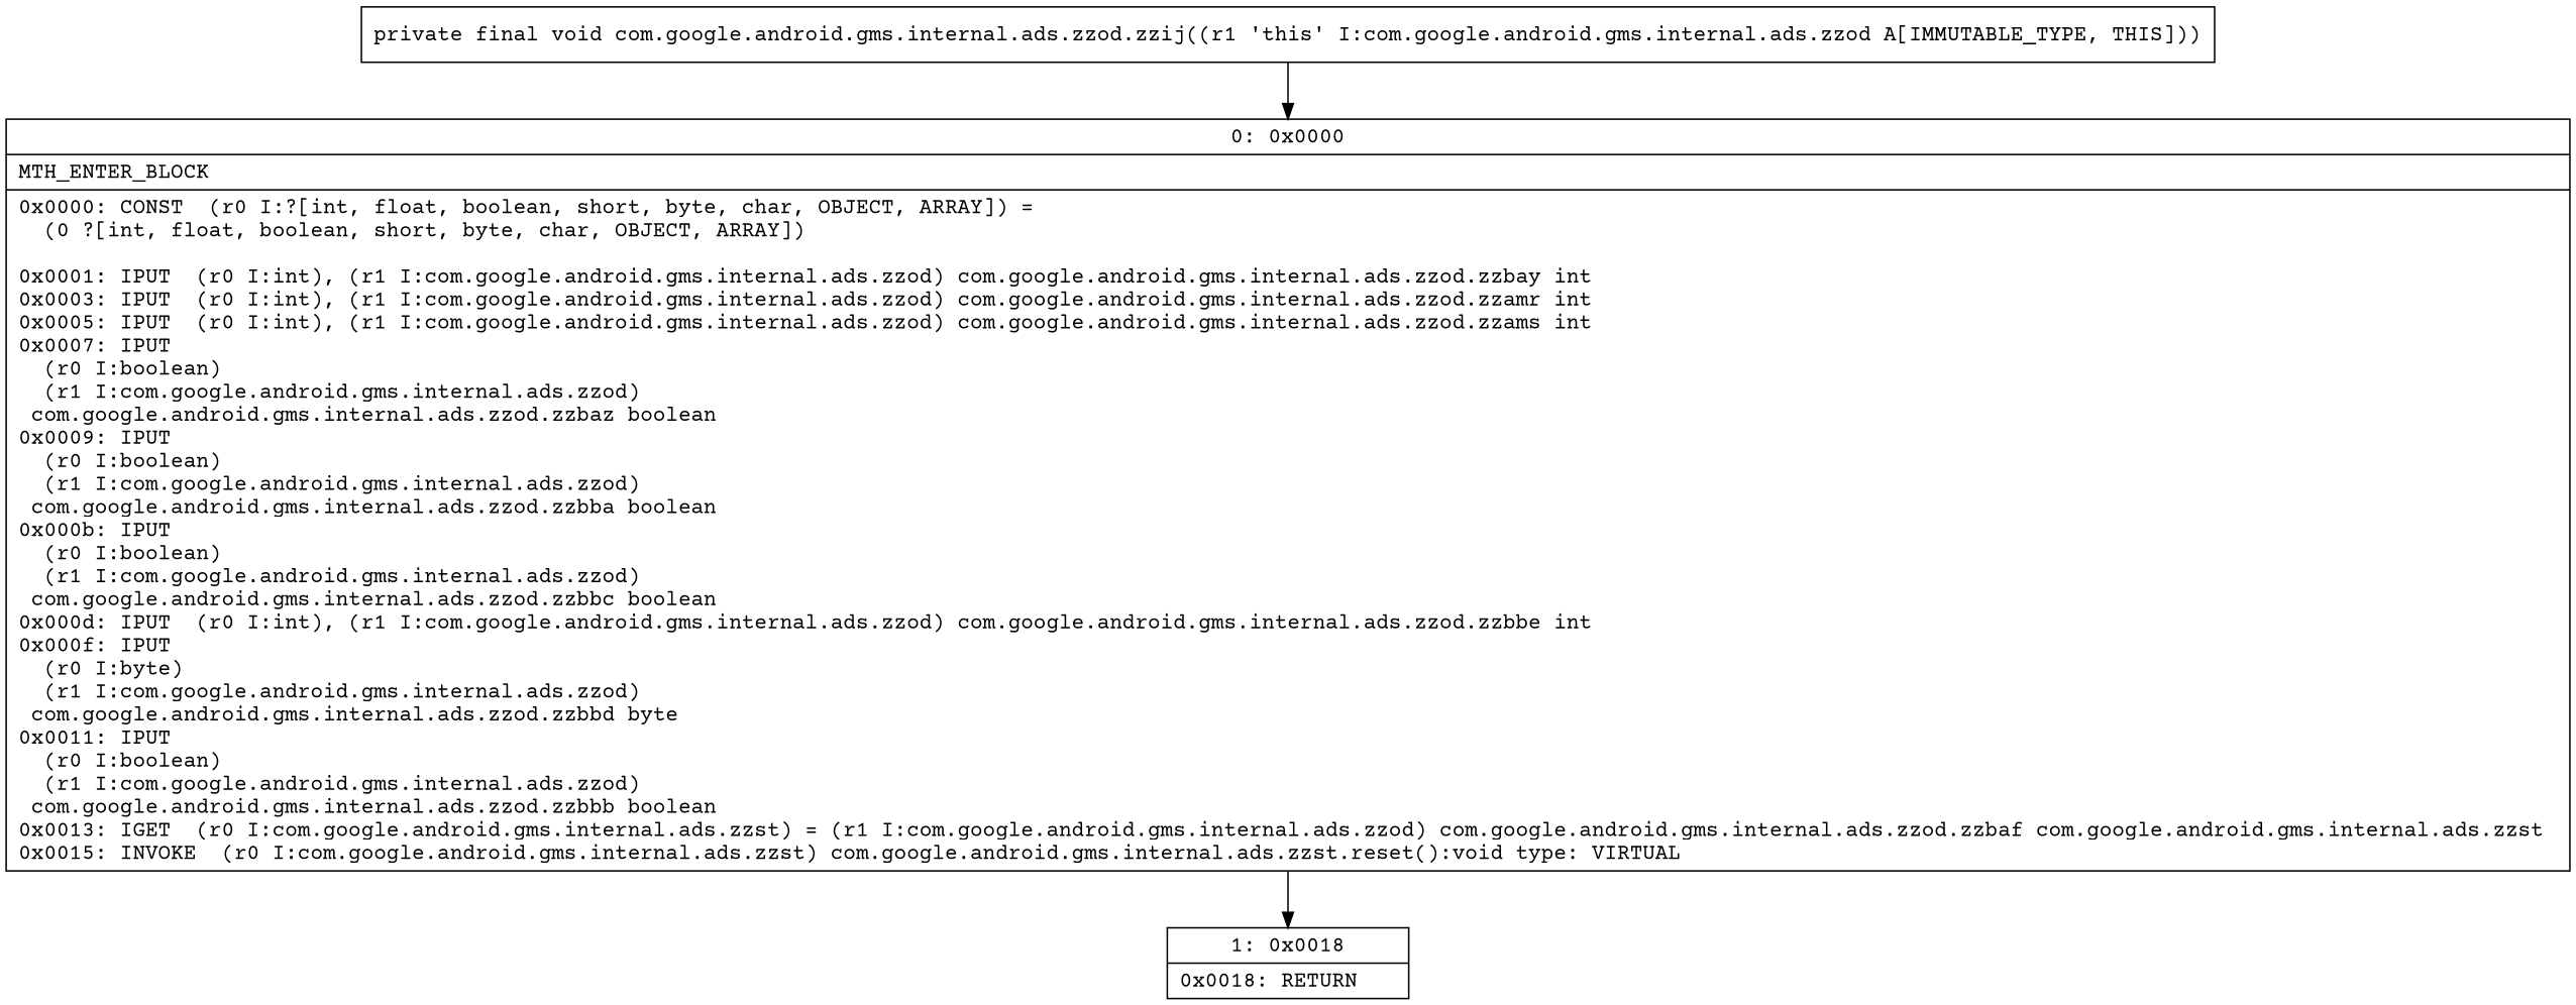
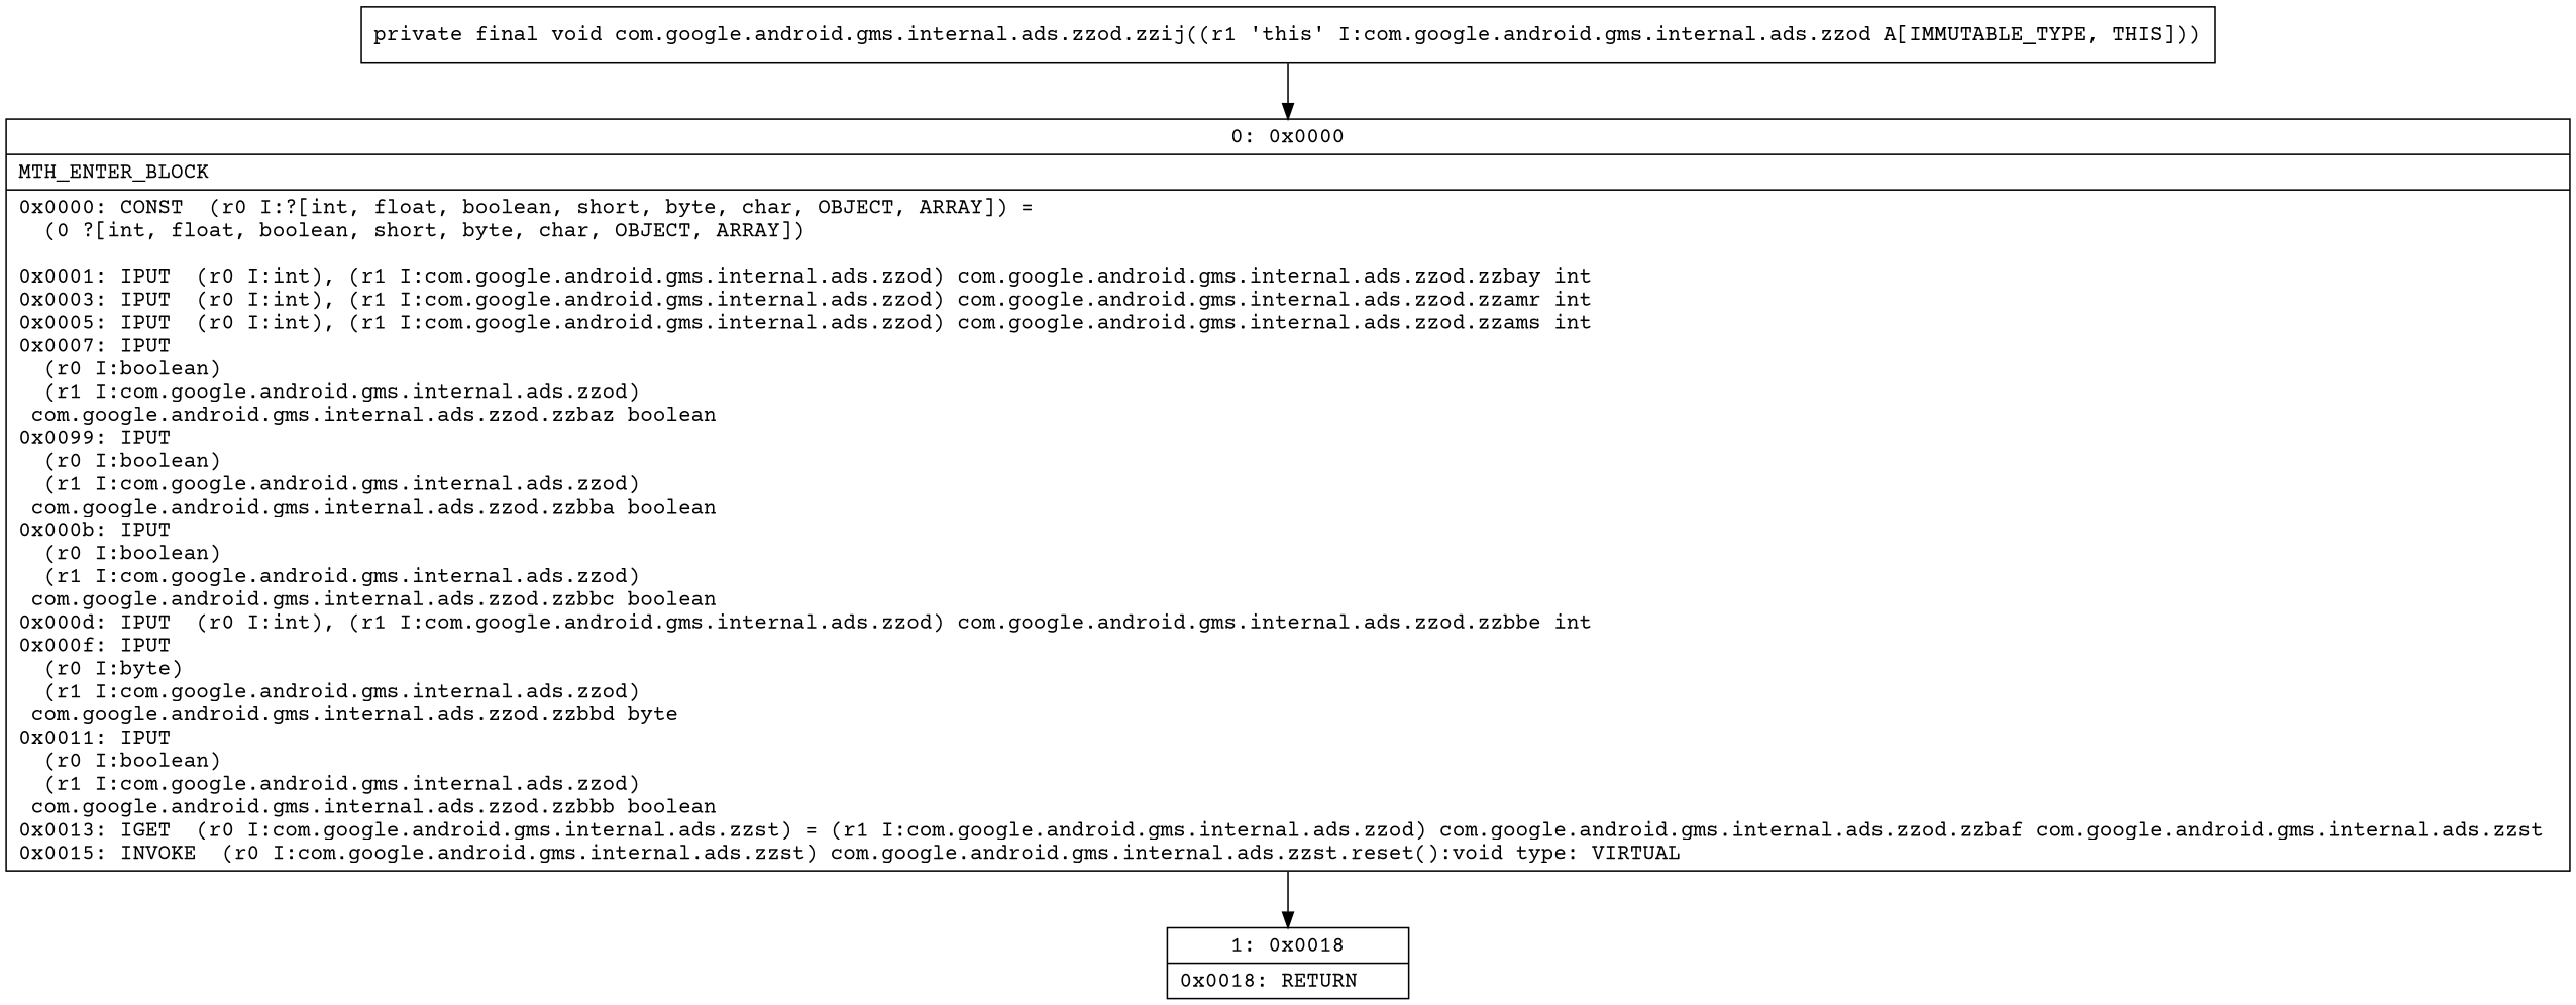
  digraph {
    fontname="Courier Prime"
    node [shape=record fontname="Courier Prime"]
    edge [fontname="Courier Prime"]
-   n1 [label="{0\:\ 0x0000|MTH_ENTER_BLOCK\l|0x0000: CONST  (r0 I:?[int, float, boolean, short, byte, char, OBJECT, ARRAY]) = \l  (0 ?[int, float, boolean, short, byte, char, OBJECT, ARRAY])\l \l0x0001: IPUT  (r0 I:int), (r1 I:com.google.android.gms.internal.ads.zzod) com.google.android.gms.internal.ads.zzod.zzbay int \l0x0003: IPUT  (r0 I:int), (r1 I:com.google.android.gms.internal.ads.zzod) com.google.android.gms.internal.ads.zzod.zzamr int \l0x0005: IPUT  (r0 I:int), (r1 I:com.google.android.gms.internal.ads.zzod) com.google.android.gms.internal.ads.zzod.zzams int \l0x0007: IPUT  \l  (r0 I:boolean)\l  (r1 I:com.google.android.gms.internal.ads.zzod)\l com.google.android.gms.internal.ads.zzod.zzbaz boolean \l0x0009: IPUT  \l  (r0 I:boolean)\l  (r1 I:com.google.android.gms.internal.ads.zzod)\l com.google.android.gms.internal.ads.zzod.zzbba boolean \l0x000b: IPUT  \l  (r0 I:boolean)\l  (r1 I:com.google.android.gms.internal.ads.zzod)\l com.google.android.gms.internal.ads.zzod.zzbbc boolean \l0x000d: IPUT  (r0 I:int), (r1 I:com.google.android.gms.internal.ads.zzod) com.google.android.gms.internal.ads.zzod.zzbbe int \l0x000f: IPUT  \l  (r0 I:byte)\l  (r1 I:com.google.android.gms.internal.ads.zzod)\l com.google.android.gms.internal.ads.zzod.zzbbd byte \l0x0011: IPUT  \l  (r0 I:boolean)\l  (r1 I:com.google.android.gms.internal.ads.zzod)\l com.google.android.gms.internal.ads.zzod.zzbbb boolean \l0x0013: IGET  (r0 I:com.google.android.gms.internal.ads.zzst) = (r1 I:com.google.android.gms.internal.ads.zzod) com.google.android.gms.internal.ads.zzod.zzbaf com.google.android.gms.internal.ads.zzst \l0x0015: INVOKE  (r0 I:com.google.android.gms.internal.ads.zzst) com.google.android.gms.internal.ads.zzst.reset():void type: VIRTUAL \l}"]
+   n1 [label="{0\:\ 0x0000|MTH_ENTER_BLOCK\l|0x0000: CONST  (r0 I:?[int, float, boolean, short, byte, char, OBJECT, ARRAY]) = \l  (0 ?[int, float, boolean, short, byte, char, OBJECT, ARRAY])\l \l0x0001: IPUT  (r0 I:int), (r1 I:com.google.android.gms.internal.ads.zzod) com.google.android.gms.internal.ads.zzod.zzbay int \l0x0003: IPUT  (r0 I:int), (r1 I:com.google.android.gms.internal.ads.zzod) com.google.android.gms.internal.ads.zzod.zzamr int \l0x0005: IPUT  (r0 I:int), (r1 I:com.google.android.gms.internal.ads.zzod) com.google.android.gms.internal.ads.zzod.zzams int \l0x0007: IPUT  \l  (r0 I:boolean)\l  (r1 I:com.google.android.gms.internal.ads.zzod)\l com.google.android.gms.internal.ads.zzod.zzbaz boolean \l0x0099: IPUT  \l  (r0 I:boolean)\l  (r1 I:com.google.android.gms.internal.ads.zzod)\l com.google.android.gms.internal.ads.zzod.zzbba boolean \l0x000b: IPUT  \l  (r0 I:boolean)\l  (r1 I:com.google.android.gms.internal.ads.zzod)\l com.google.android.gms.internal.ads.zzod.zzbbc boolean \l0x000d: IPUT  (r0 I:int), (r1 I:com.google.android.gms.internal.ads.zzod) com.google.android.gms.internal.ads.zzod.zzbbe int \l0x000f: IPUT  \l  (r0 I:byte)\l  (r1 I:com.google.android.gms.internal.ads.zzod)\l com.google.android.gms.internal.ads.zzod.zzbbd byte \l0x0011: IPUT  \l  (r0 I:boolean)\l  (r1 I:com.google.android.gms.internal.ads.zzod)\l com.google.android.gms.internal.ads.zzod.zzbbb boolean \l0x0013: IGET  (r0 I:com.google.android.gms.internal.ads.zzst) = (r1 I:com.google.android.gms.internal.ads.zzod) com.google.android.gms.internal.ads.zzod.zzbaf com.google.android.gms.internal.ads.zzst \l0x0015: INVOKE  (r0 I:com.google.android.gms.internal.ads.zzst) com.google.android.gms.internal.ads.zzst.reset():void type: VIRTUAL \l}"]
    n2 [label="{1\:\ 0x0018|0x0018: RETURN   \l}"]
    n3 [label="{private final void com.google.android.gms.internal.ads.zzod.zzij((r1 'this' I:com.google.android.gms.internal.ads.zzod A[IMMUTABLE_TYPE, THIS])) }"]
    n1 -> n2
    n3 -> n1
  }
